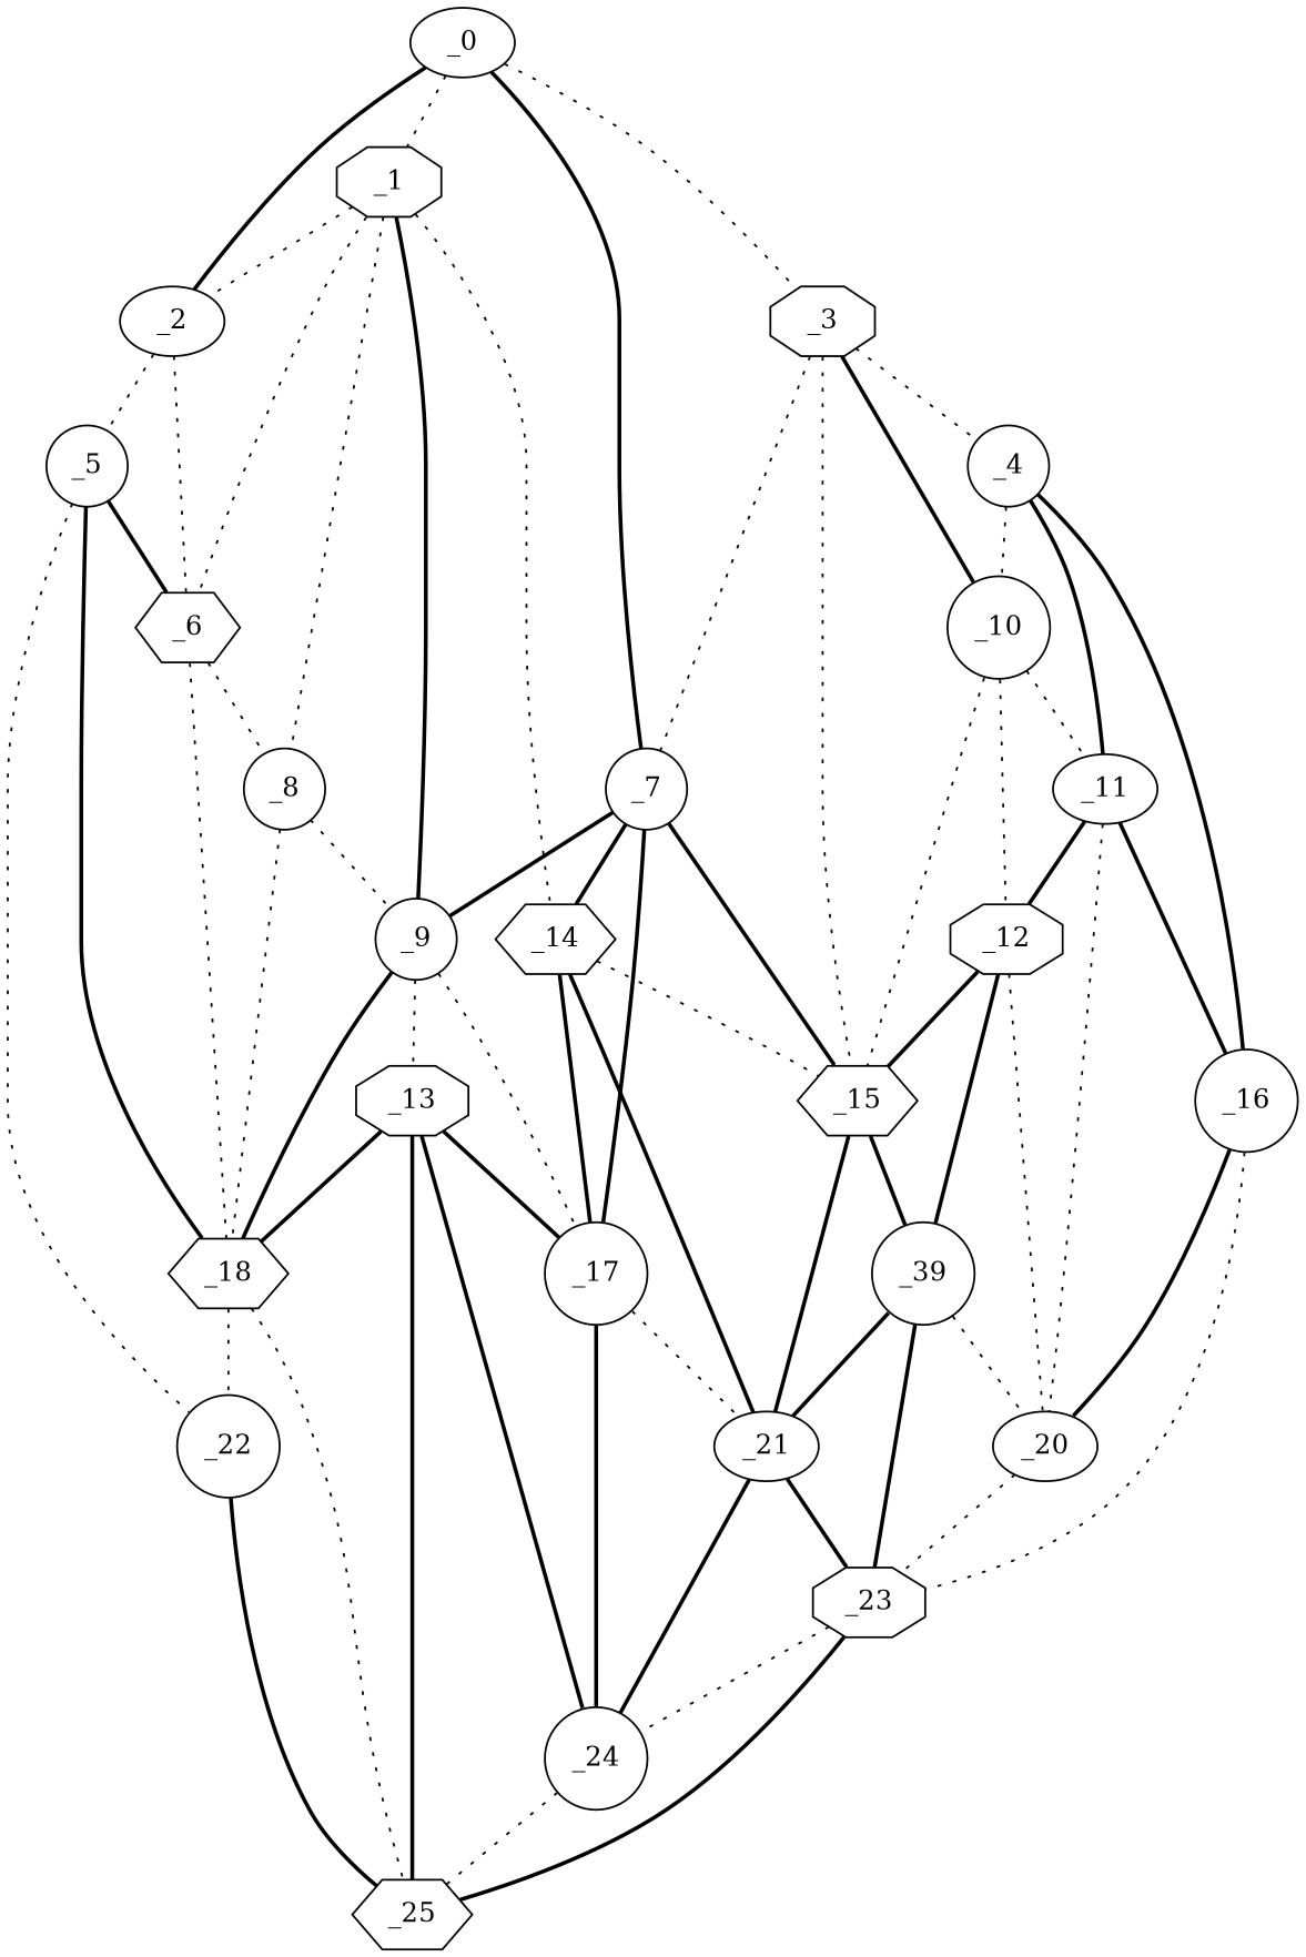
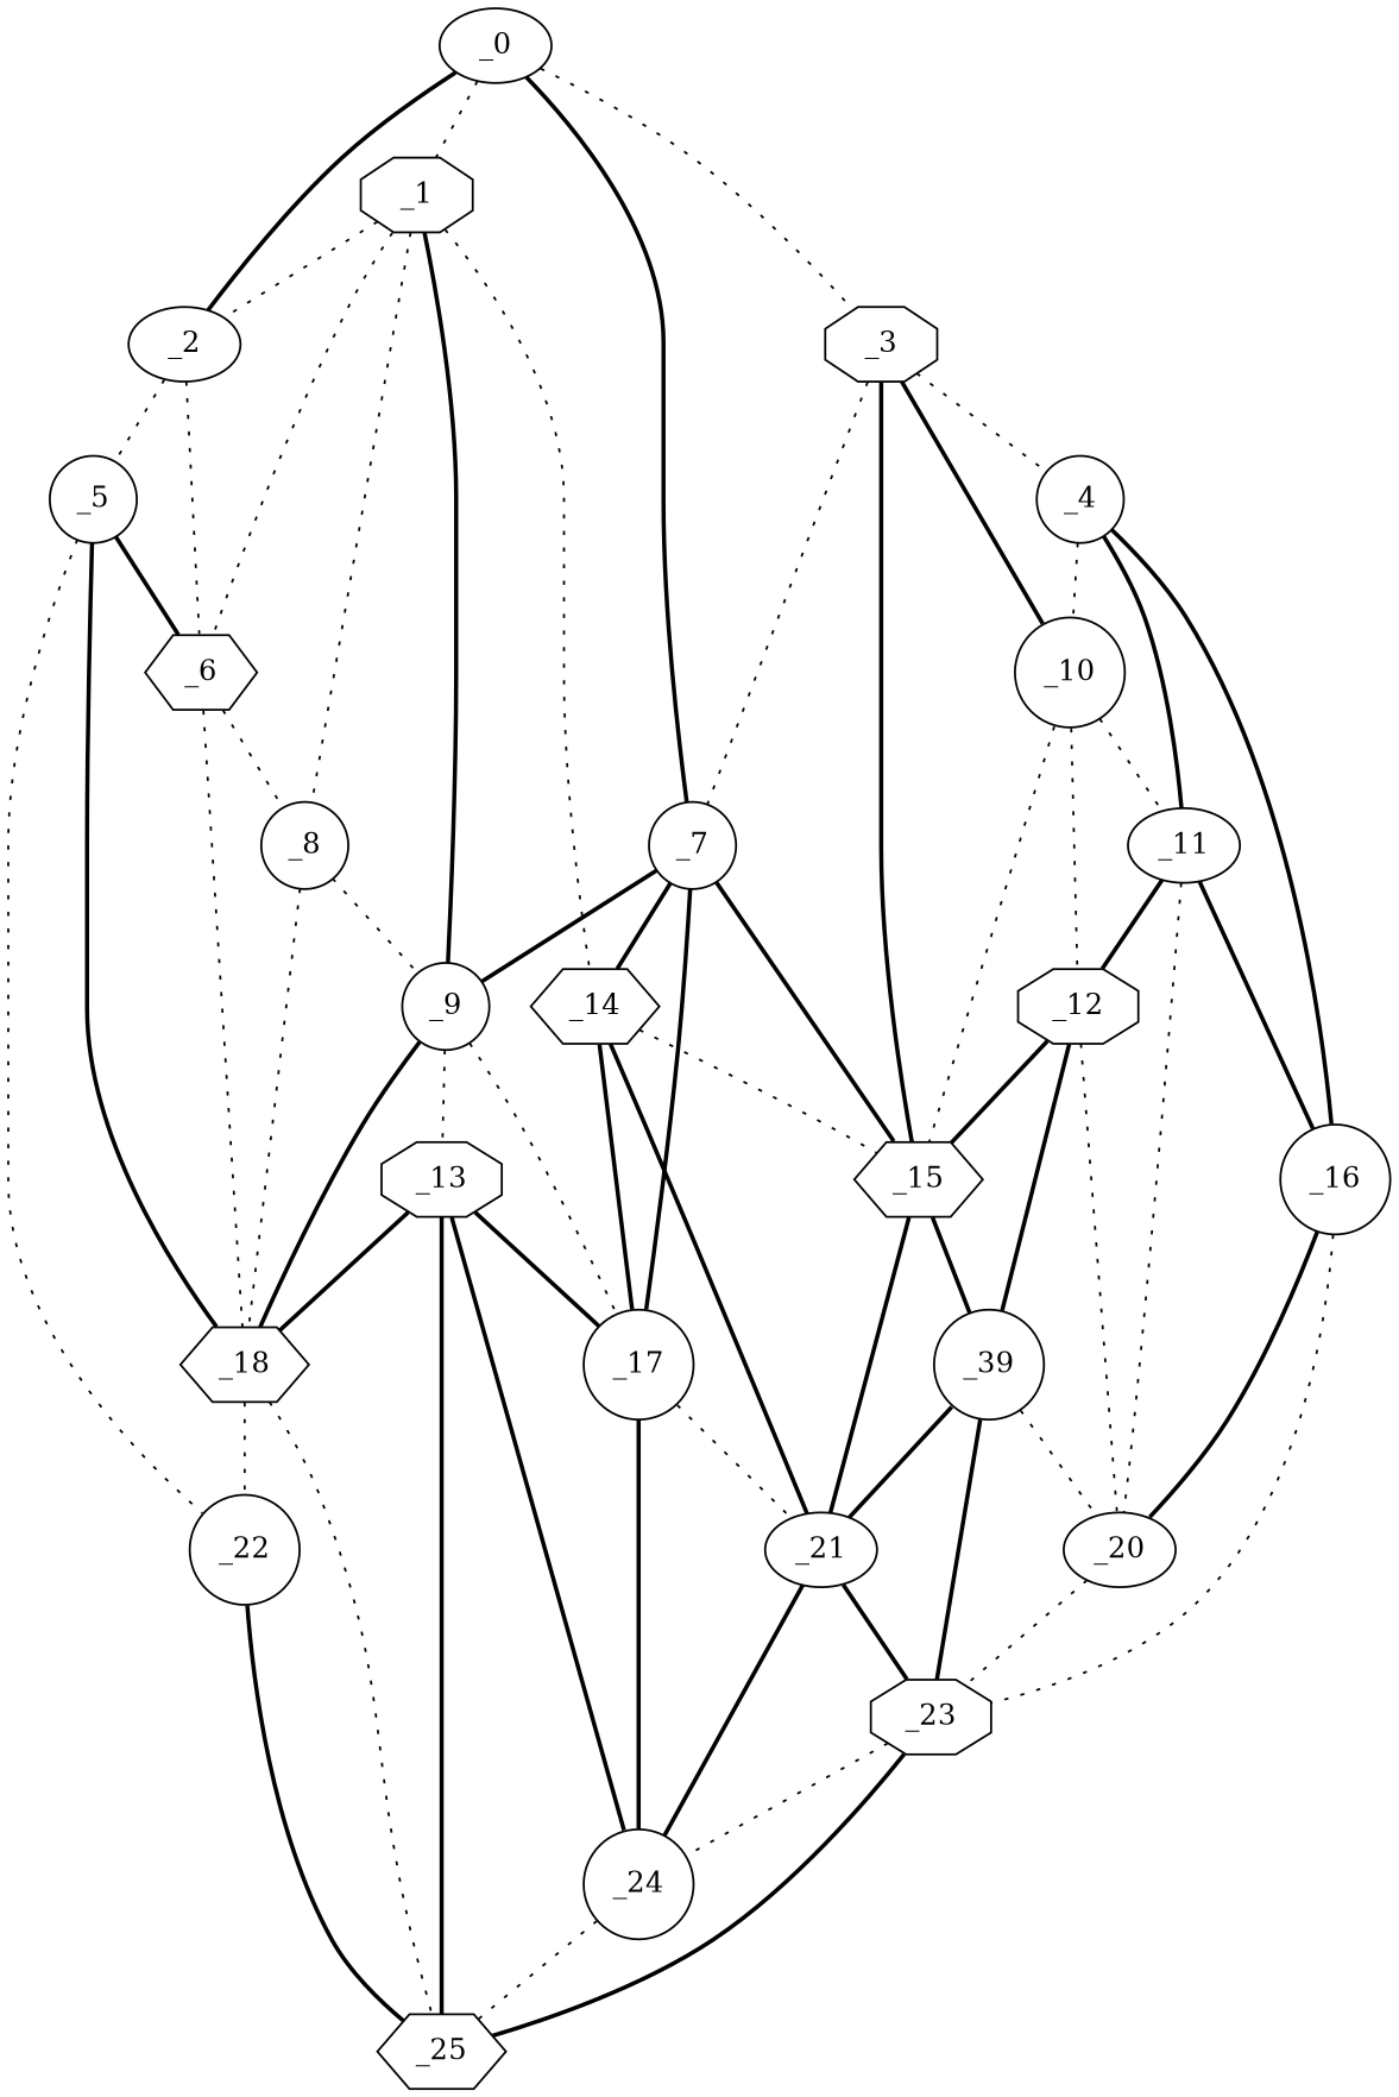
  graph {
    fontname="DejaVu Serif"
    node [fontname="DejaVu Serif" shape=circle x=78 y=97]
    edge [fontname="DejaVu Serif" style=bold valence=2]
    _0 [shape=ellipse x=38 y=7]
    _1 [shape=octagon x=47 y=8]
    _2 [shape=ellipse x=48 y=4]
    _3 [shape=octagon x=58]
    _7 [x=66 y=51]
    _6 [shape=hexagon x=64 y=11]
    _8 [x=67 y=21]
    _9 [x=70 y=28]
    _14 [shape=hexagon y=62]
    _5 [x=64 y=5]
    _4 [x=60 y=102]
    _10 [x=70 y=93]
    _15 [shape=hexagon y=82]
    _17 [x=80 y=47]
    _18 [shape=hexagon x=81 y=18]
    _13 [shape=octagon y=29]
    _22 [x=94 y=14]
    _11 [shape=ellipse x=74 y=101]
    _16 [x=79 y=107]
    _12 [shape=octagon x=75]
    n21 [label=_39 x=84 y=95]
    _21 [shape=ellipse x=86 y=71]
    _24 [x=96 y=37]
    _25 [shape=hexagon x=98 y=24]
    _20 [shape=ellipse x=84 y=100]
    _23 [shape=octagon x=94 y=103]
    _0 -- _1 [style=dotted valence=1]
    _0 -- _2 [valence=1]
    _0 -- _3 [style=dotted valence=1]
    _0 -- _7
    _1 -- _2 [style=dotted]
    _1 -- _6 [style=dotted]
    _1 -- _8 [style=dotted]
    _1 -- _9
    _1 -- _14 [style=dotted valence=1]
    _2 -- _6 [style=dotted]
    _2 -- _5 [style=dotted valence=1]
    _3 -- _7 [style=dotted]
    _3 -- _4 [style=dotted valence=1]
    _3 -- _10
-   _3 -- _15 [style=dotted]
+   _3 -- _15
    _7 -- _9
    _7 -- _14 [valence=1]
    _7 -- _15 [valence=1]
    _7 -- _17
    _6 -- _8 [style=dotted]
    _6 -- _18 [style=dotted valence=1]
    _8 -- _9 [style=dotted]
    _8 -- _18 [style=dotted]
    _9 -- _17 [style=dotted]
    _9 -- _18
    _9 -- _13 [style=dotted]
    _14 -- _15 [style=dotted]
    _14 -- _17
    _14 -- _21 [valence=1]
    _5 -- _6
    _5 -- _18
    _5 -- _22 [style=dotted valence=1]
    _4 -- _10 [style=dotted]
    _4 -- _11 [valence=1]
    _4 -- _16 [valence=1]
    _10 -- _15 [style=dotted]
    _10 -- _11 [style=dotted]
    _10 -- _12 [style=dotted valence=1]
    _15 -- n21
    _15 -- _21
    _17 -- _21 [style=dotted]
    _17 -- _24
    _18 -- _22 [style=dotted valence=1]
    _18 -- _25 [style=dotted valence=1]
    _13 -- _17
    _13 -- _18
    _13 -- _24 [valence=1]
    _13 -- _25
    _22 -- _25 [valence=1]
    _11 -- _16
    _11 -- _12
    _11 -- _20 [style=dotted]
    _16 -- _20 [valence=1]
    _16 -- _23 [style=dotted valence=1]
    _12 -- _15
    _12 -- n21
    _12 -- _20 [style=dotted]
    n21 -- _21 [valence=1]
    n21 -- _20 [style=dotted]
    n21 -- _23
    _21 -- _24
    _21 -- _23
    _24 -- _25 [style=dotted valence=1]
    _20 -- _23 [style=dotted]
    _23 -- _24 [style=dotted valence=1]
    _23 -- _25 [valence=1]
  }
